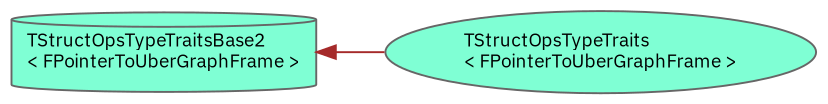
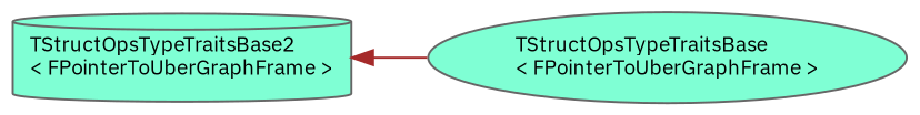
  digraph {
    rankdir=LR
    fontname="IBM Plex Sans"
    node [color=grey40 fillcolor=aquamarine fontname="IBM Plex Sans" fontsize=10 style=filled]
    n1 [height=0.2 label="TStructOpsTypeTraitsBase2\l\< FPointerToUberGraphFrame \>" shape=cylinder width=0.4]
-   n2 [height=0.2 label="TStructOpsTypeTraits\l\< FPointerToUberGraphFrame \>" shape=ellipse width=0.4]
+   n2 [height=0.2 label="TStructOpsTypeTraitsBase\l\< FPointerToUberGraphFrame \>" shape=ellipse width=0.4]
    n1 -> n2 [color=brown dir=back fontname="IBM Plex Sans" fontsize=10 labelfontname=Helvetica labelfontsize=10 style=solid]
  }
